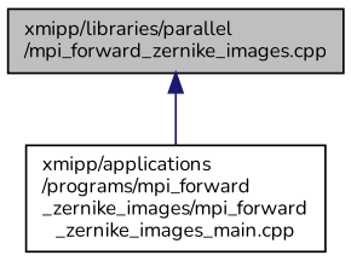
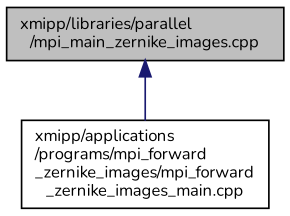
  digraph {
    fontname=Nunito
    node [color=black fontname=Nunito fontsize=10 shape=record style=filled]
-   n1 [fillcolor=grey75 fontcolor=black height=0.2 label="xmipp/libraries/parallel\l/mpi_forward_zernike_images.cpp" width=0.4]
+   n1 [fillcolor=grey75 fontcolor=black height=0.2 label="xmipp/libraries/parallel\l/mpi_main_zernike_images.cpp" width=0.4]
    n2 [fillcolor=white height=0.2 label="xmipp/applications\l/programs/mpi_forward\l_zernike_images/mpi_forward\l_zernike_images_main.cpp" width=0.4]
    n1 -> n2 [color=midnightblue dir=back fontname=Nunito fontsize=10 labelfontname=Helvetica labelfontsize=10 style=solid]
  }
